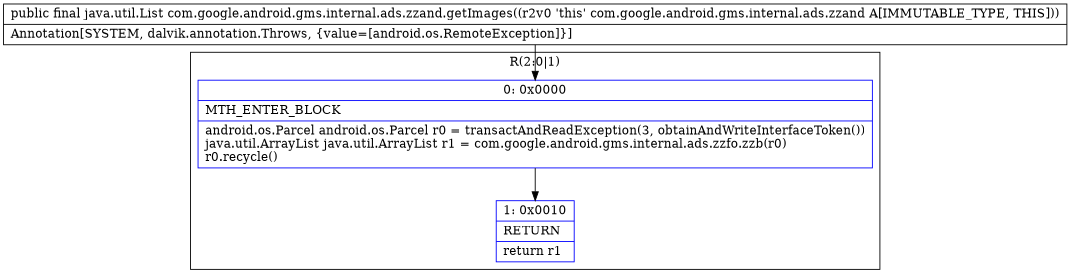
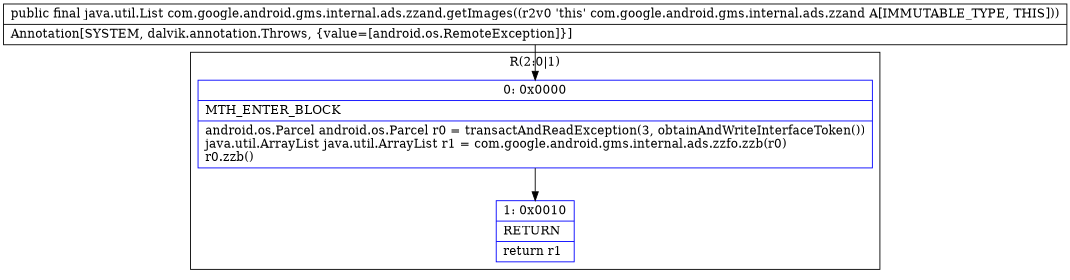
  digraph {
    node [color=blue shape=record]
-   n1 [label="{0\:\ 0x0000|MTH_ENTER_BLOCK\l|android.os.Parcel android.os.Parcel r0 = transactAndReadException(3, obtainAndWriteInterfaceToken())\ljava.util.ArrayList java.util.ArrayList r1 = com.google.android.gms.internal.ads.zzfo.zzb(r0)\lr0.recycle()\l}"]
+   n1 [label="{0\:\ 0x0000|MTH_ENTER_BLOCK\l|android.os.Parcel android.os.Parcel r0 = transactAndReadException(3, obtainAndWriteInterfaceToken())\ljava.util.ArrayList java.util.ArrayList r1 = com.google.android.gms.internal.ads.zzfo.zzb(r0)\lr0.zzb()\l}"]
    n2 [label="{1\:\ 0x0010|RETURN\l|return r1\l}"]
    n3 [label="{public final java.util.List com.google.android.gms.internal.ads.zzand.getImages((r2v0 'this' com.google.android.gms.internal.ads.zzand A[IMMUTABLE_TYPE, THIS]))  | Annotation[SYSTEM, dalvik.annotation.Throws, \{value=[android.os.RemoteException]\}]\l}" color=""]
    subgraph cluster_1 {
      label="R(2:0|1)"
      n1
      n2
    }
    n1 -> n2
    n3 -> n1
  }
